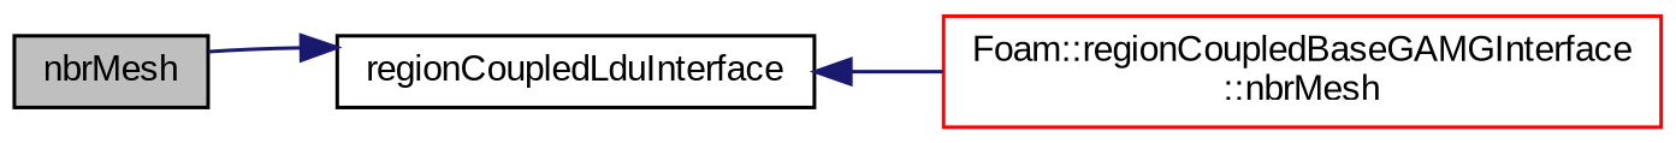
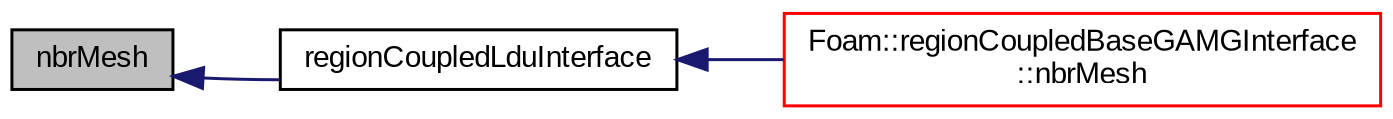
  digraph {
    fontname="Liberation Sans"
    rankdir=LR
    node [color=black fontname="Liberation Sans" fontsize=10 shape=record]
    edge [color=midnightblue dir=back fontname="Liberation Sans" fontsize=10 labelfontname=Helvetica labelfontsize=10 style=solid]
    n1 [fillcolor=grey75 fontcolor=black height=0.2 label=nbrMesh style=filled width=0.4]
    n2 [height=0.2 label=regionCoupledLduInterface width=0.4]
    n3 [color=red height=0.2 label="Foam::regionCoupledBaseGAMGInterface\l::nbrMesh" width=0.4]
-   n2 -> n1
+   n1 -> n2
    n2 -> n3
  }
